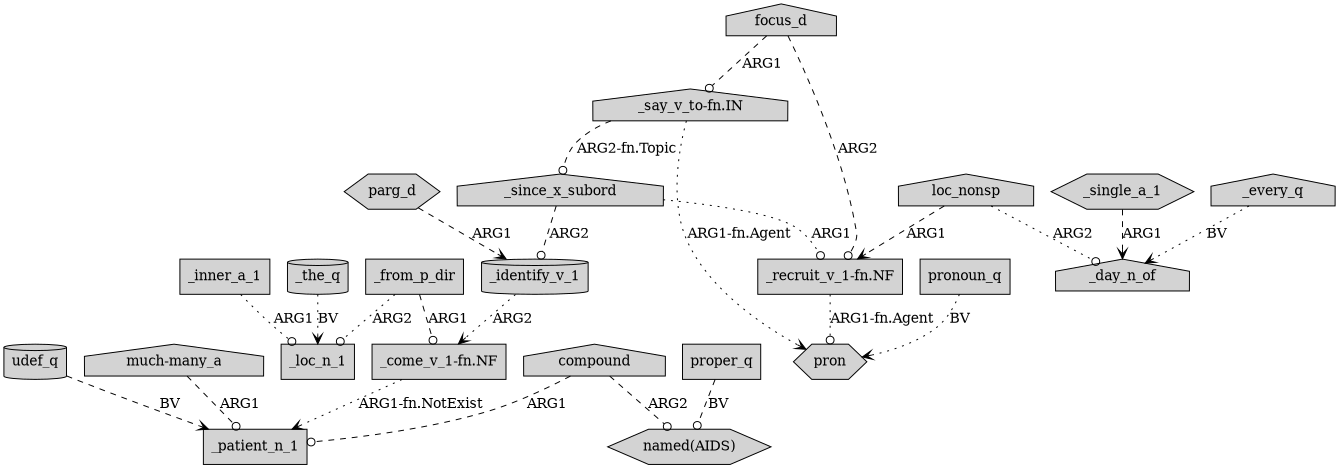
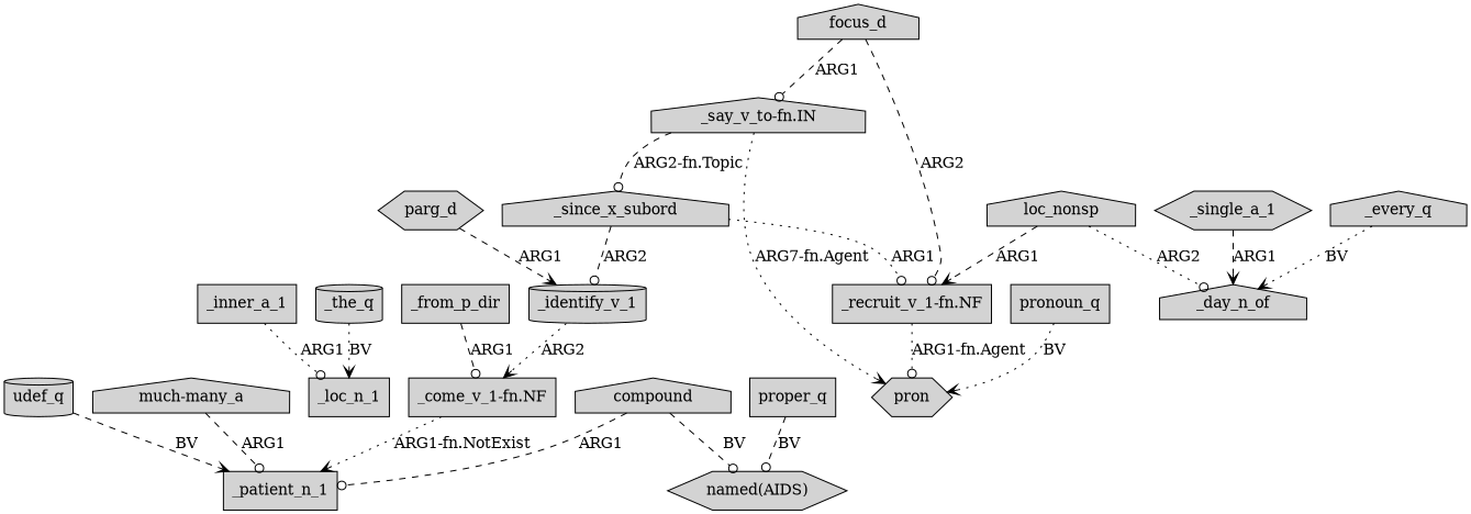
  digraph {
    node [shape=box style=filled]
    edge [arrowhead=odot style=dashed]
    "_come_v_1-fn.NF"
    _patient_n_1
    n3 [label=_loc_n_1]
    _inner_a_1
    "named(AIDS)" [shape=hexagon]
    proper_q
    _from_p_dir
    _since_x_subord [shape=house]
    "_recruit_v_1-fn.NF"
    _identify_v_1 [shape=cylinder]
    pron [shape=hexagon]
    parg_d [shape=hexagon]
    focus_d [shape=house]
    "_say_v_to-fn.IN" [shape=house]
    pronoun_q
    udef_q [shape=cylinder]
    "much-many_a" [shape=house]
    _single_a_1 [shape=hexagon]
    _day_n_of [shape=house]
    _the_q [shape=cylinder]
    loc_nonsp [shape=house]
    compound [shape=house]
    _every_q [shape=house]
    "_come_v_1-fn.NF" -> _patient_n_1 [arrowhead=vee label="ARG1-fn.NotExist" style=dotted]
    _inner_a_1 -> n3 [label=ARG1 style=dotted]
    proper_q -> "named(AIDS)" [label=BV]
    _from_p_dir -> "_come_v_1-fn.NF" [label=ARG1]
-   _from_p_dir -> n3 [label=ARG2 style=dotted]
    _since_x_subord -> "_recruit_v_1-fn.NF" [label=ARG1 style=dotted]
    _since_x_subord -> _identify_v_1 [label=ARG2]
    "_recruit_v_1-fn.NF" -> pron [label="ARG1-fn.Agent" style=dotted]
    _identify_v_1 -> "_come_v_1-fn.NF" [arrowhead=vee label=ARG2 style=dotted]
    parg_d -> _identify_v_1 [arrowhead=vee label=ARG1]
    focus_d -> "_recruit_v_1-fn.NF" [label=ARG2]
    focus_d -> "_say_v_to-fn.IN" [label=ARG1]
    "_say_v_to-fn.IN" -> _since_x_subord [label="ARG2-fn.Topic"]
-   "_say_v_to-fn.IN" -> pron [arrowhead=vee label="ARG1-fn.Agent" style=dotted]
+   "_say_v_to-fn.IN" -> pron [arrowhead=vee label="ARG7-fn.Agent" style=dotted]
    pronoun_q -> pron [arrowhead=vee label=BV style=dotted]
    udef_q -> _patient_n_1 [arrowhead=vee label=BV]
    "much-many_a" -> _patient_n_1 [label=ARG1]
    _single_a_1 -> _day_n_of [arrowhead=vee label=ARG1]
    _the_q -> n3 [arrowhead=vee label=BV style=dotted]
    loc_nonsp -> "_recruit_v_1-fn.NF" [arrowhead=vee label=ARG1]
    loc_nonsp -> _day_n_of [label=ARG2 style=dotted]
    compound -> _patient_n_1 [label=ARG1]
-   compound -> "named(AIDS)" [label=ARG2]
+   compound -> "named(AIDS)" [label=BV]
    _every_q -> _day_n_of [arrowhead=vee label=BV style=dotted]
  }
